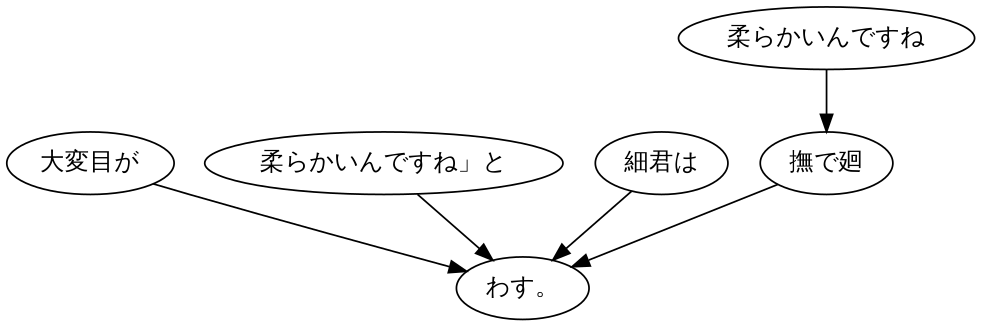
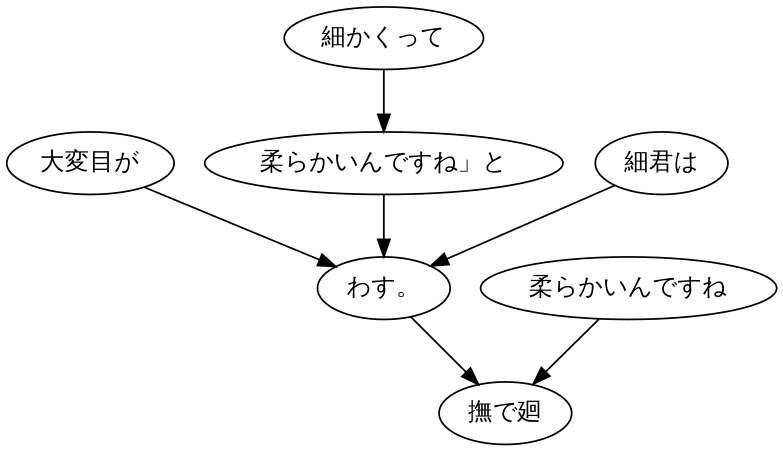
  digraph {
    fontname="DejaVu Sans"
    node [fontname="DejaVu Sans"]
    edge [fontname="DejaVu Sans"]
    n1 [label="大変目が"]
    n2 [label="わす。"]
+   n3 [label="細かくって"]
    n4 [label="柔らかいんですね」と"]
    n5 [label="細君は"]
    n6 [label="柔らかいんですね"]
    n7 [label="撫で廻"]
    n1 -> n2
+   n3 -> n4
    n4 -> n2
    n5 -> n2
    n6 -> n7
-   n7 -> n2
+   n2 -> n7
  }
